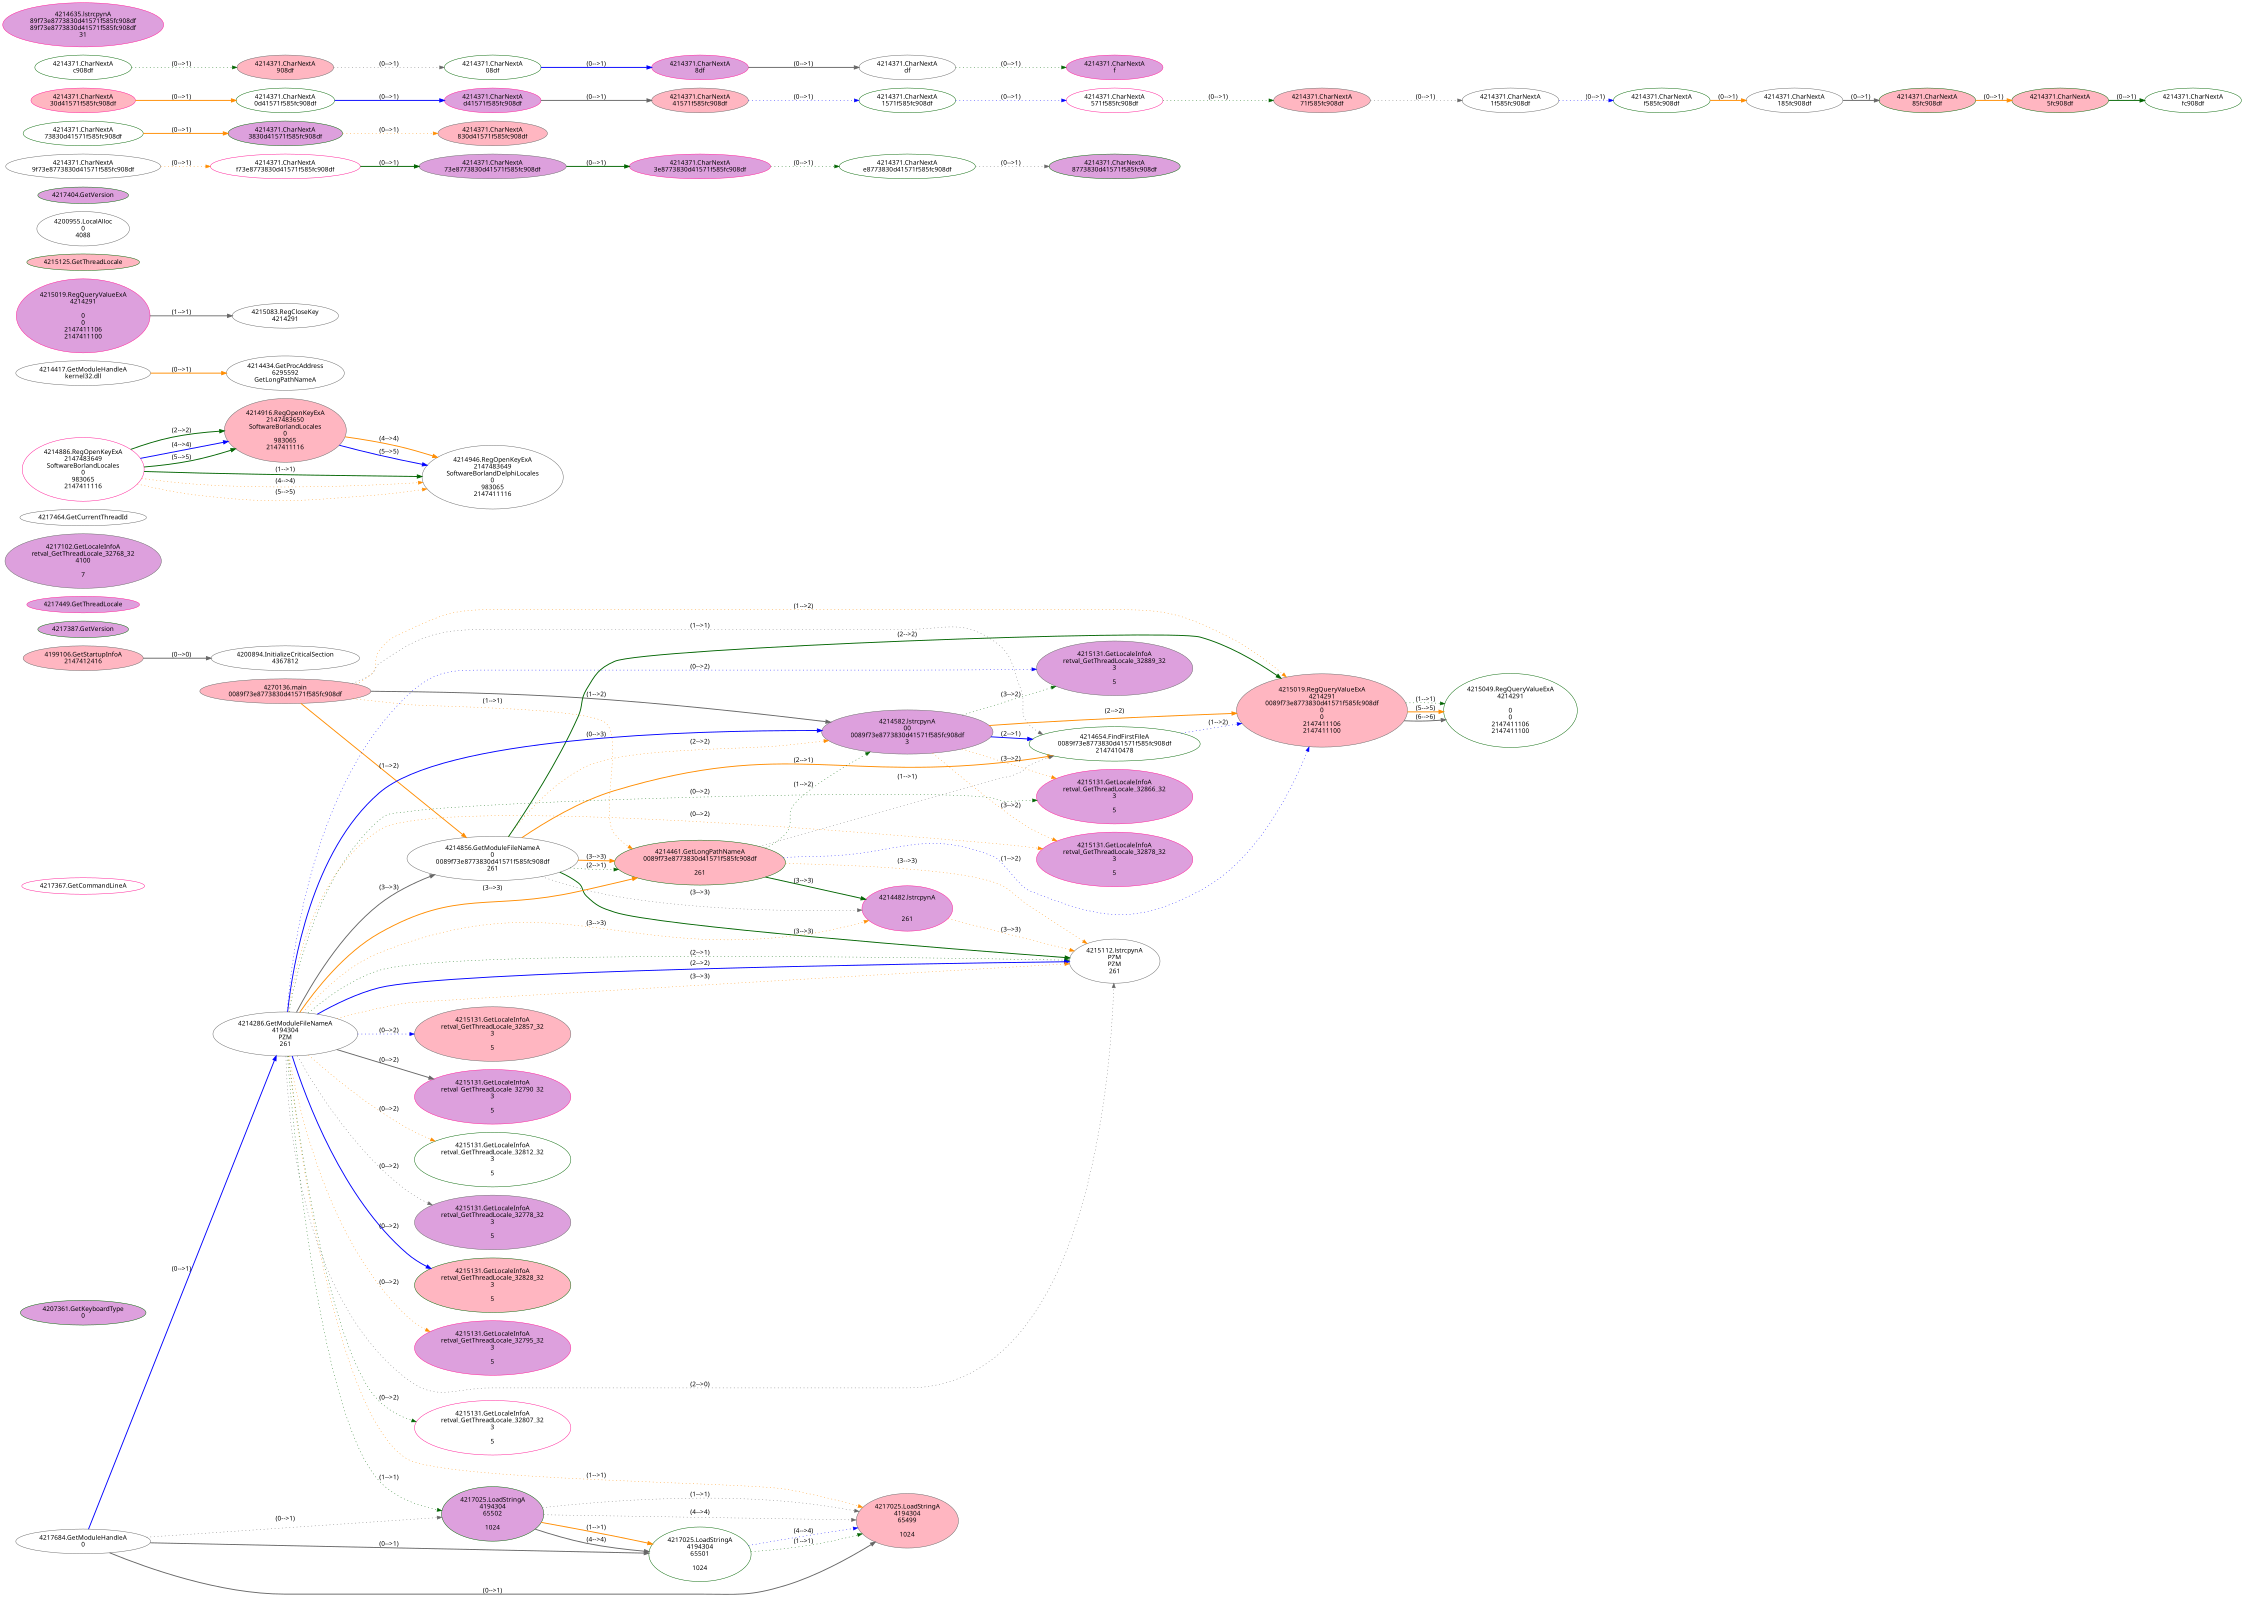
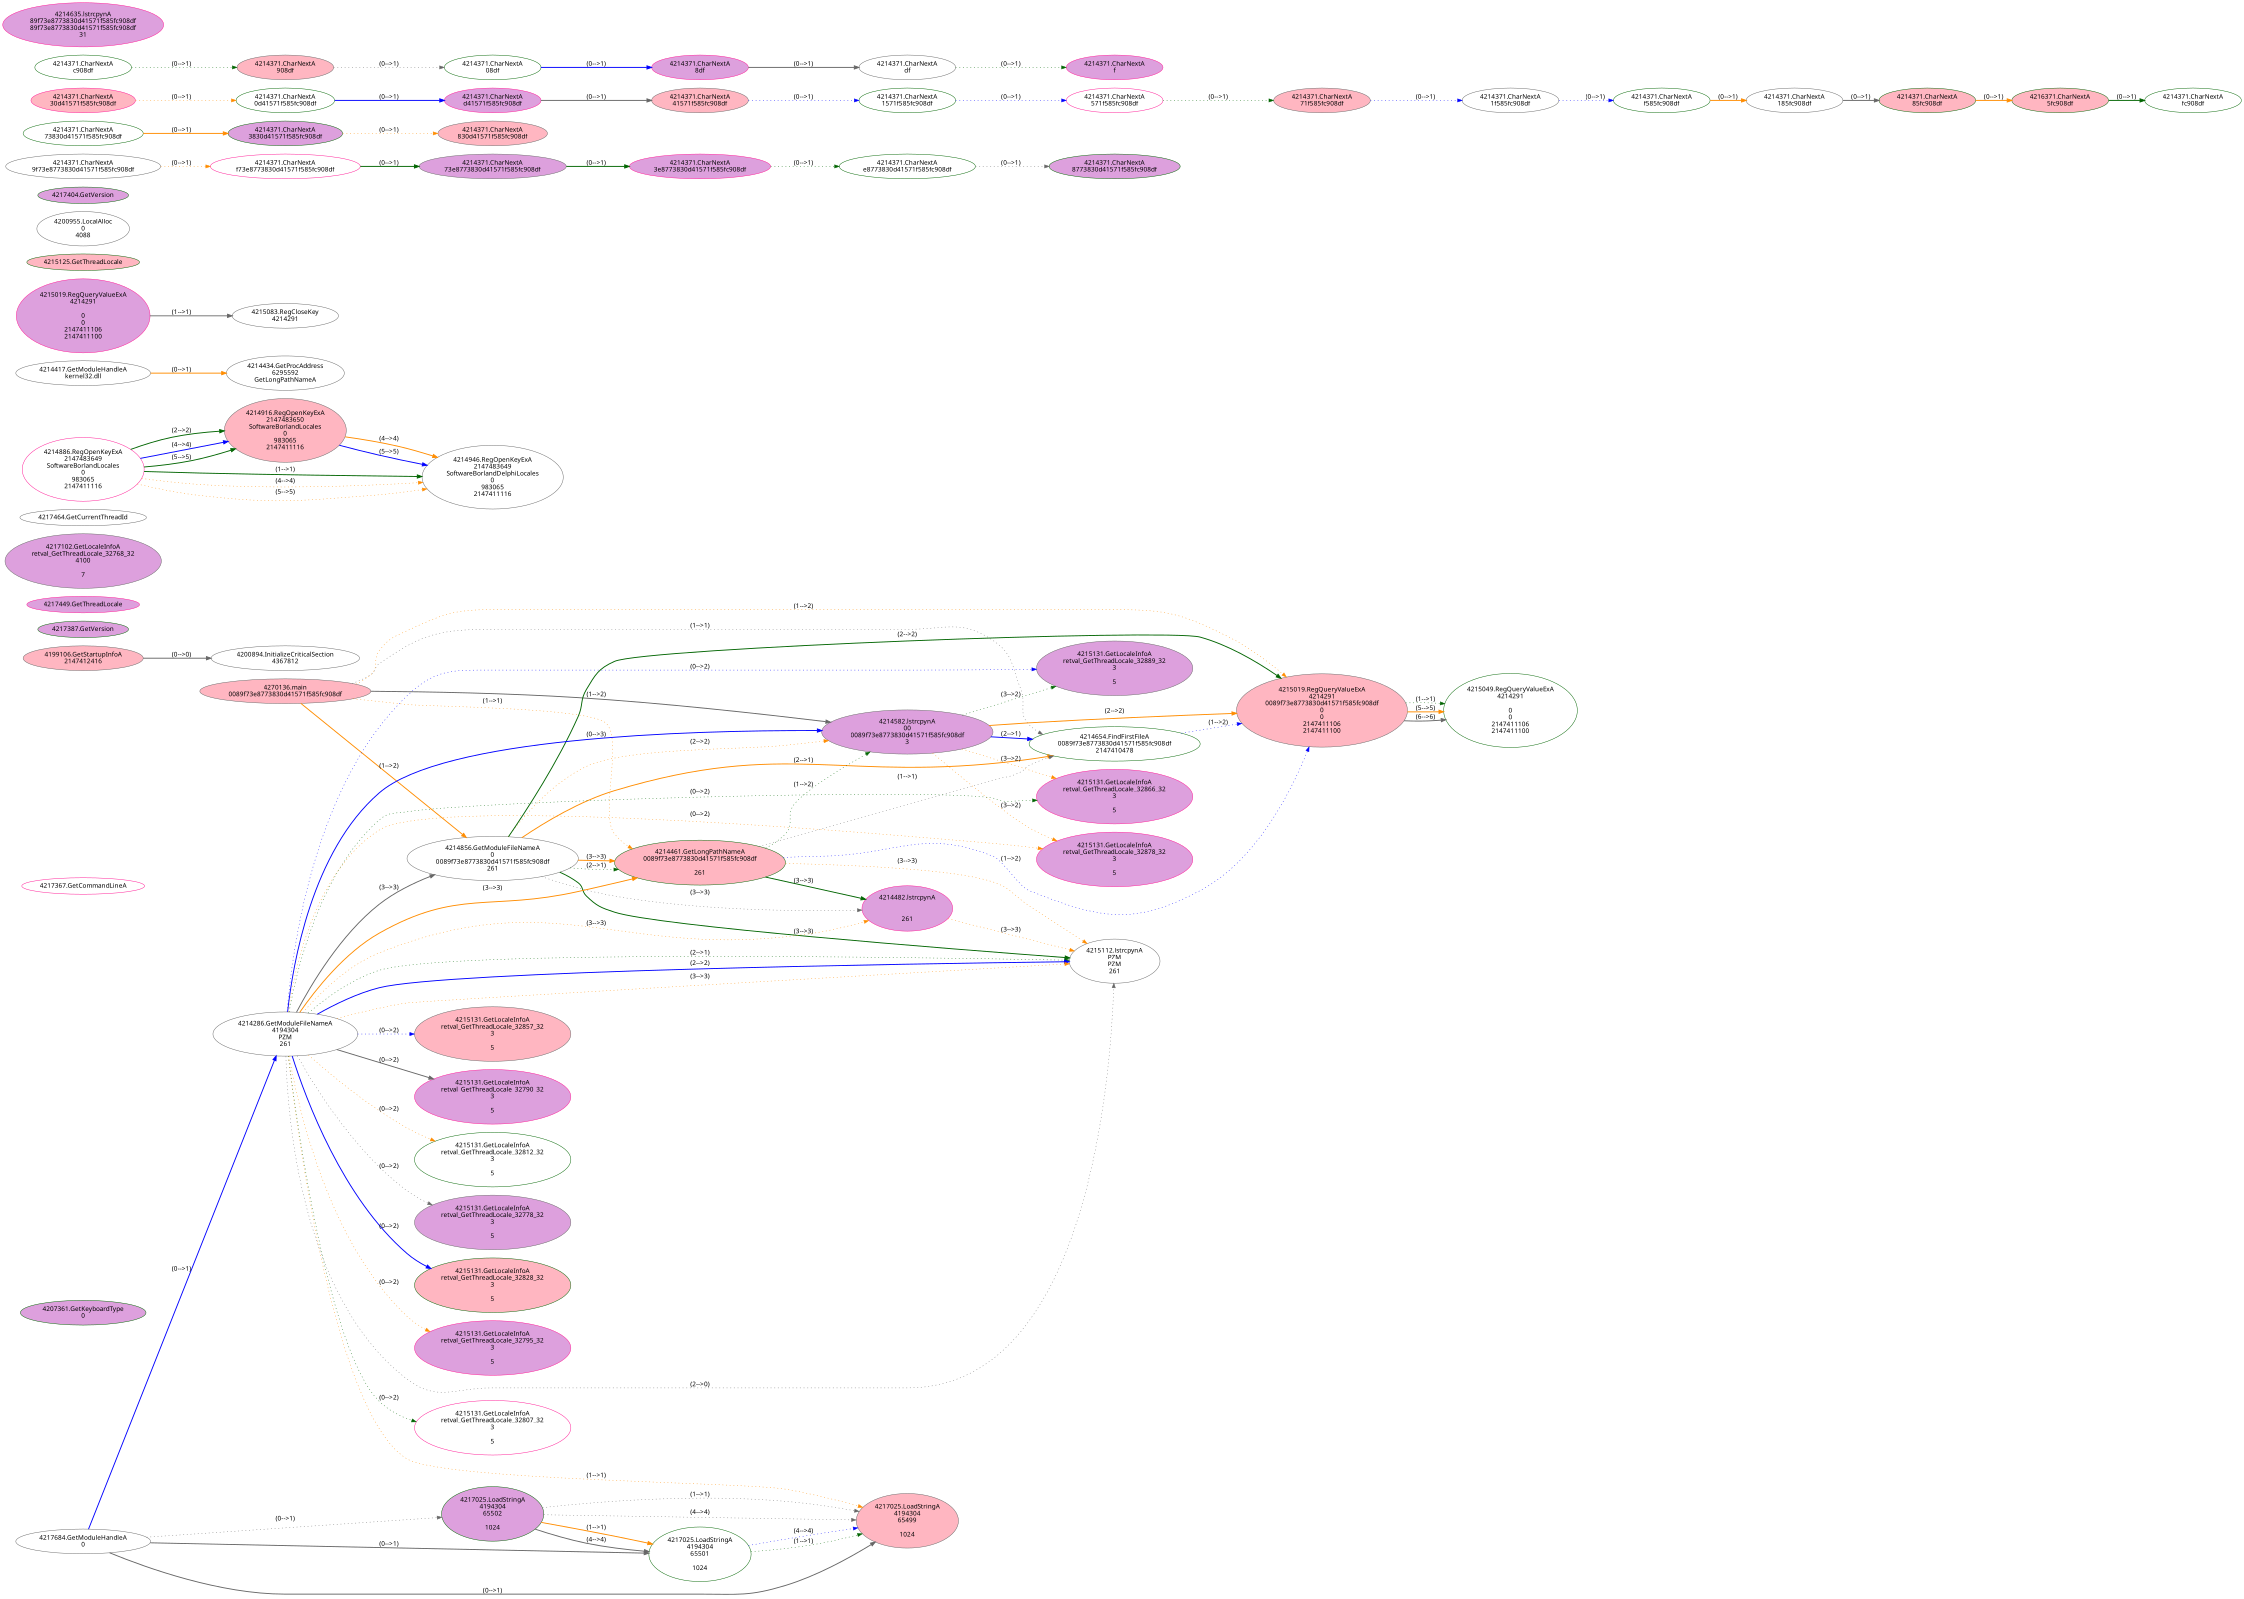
  digraph {
    fontname="Noto Sans"
    rankdir=LR
    node [color=gray40 fillcolor=white fontname="Noto Sans" style=filled]
    edge [color=darkorange fontname="Noto Sans" style=dotted]
    n1 [fillcolor=lightpink label="4270136.main\n0089f73e8773830d41571f585fc908df"]
    n2 [label="4214856.GetModuleFileNameA\n0\n0089f73e8773830d41571f585fc908df\n261"]
    n3 [color=darkgreen fillcolor=lightpink label="4214461.GetLongPathNameA\n0089f73e8773830d41571f585fc908df\n\n261"]
    n4 [fillcolor=plum label="4214582.lstrcpynA\n00\n0089f73e8773830d41571f585fc908df\n3"]
    n5 [color=darkgreen label="4214654.FindFirstFileA\n0089f73e8773830d41571f585fc908df\n2147410478"]
    n6 [fillcolor=lightpink label="4215019.RegQueryValueExA\n4214291\n0089f73e8773830d41571f585fc908df\n0\n0\n2147411106\n2147411100"]
    n7 [color=deeppink fillcolor=plum label="4214482.lstrcpynA\n\n\n261"]
    n8 [label="4215112.lstrcpynA\nPZM\nPZM\n261"]
    n9 [color=deeppink fillcolor=plum label="4215131.GetLocaleInfoA\nretval_GetThreadLocale_32866_32\n3\n\n5"]
    n10 [fillcolor=plum label="4215131.GetLocaleInfoA\nretval_GetThreadLocale_32889_32\n3\n\n5"]
    n11 [color=deeppink fillcolor=plum label="4215131.GetLocaleInfoA\nretval_GetThreadLocale_32878_32\n3\n\n5"]
    n12 [color=darkgreen label="4215049.RegQueryValueExA\n4214291\n\n0\n0\n2147411106\n2147411100"]
    n13 [label="4217684.GetModuleHandleA\n0"]
    n14 [label="4214286.GetModuleFileNameA\n4194304\nPZM\n261"]
    n15 [color=darkgreen fillcolor=plum label="4217025.LoadStringA\n4194304\n65502\n\n1024"]
    n16 [color=darkgreen label="4217025.LoadStringA\n4194304\n65501\n\n1024"]
    n17 [fillcolor=lightpink label="4217025.LoadStringA\n4194304\n65499\n\n1024"]
    n18 [fillcolor=lightpink label="4215131.GetLocaleInfoA\nretval_GetThreadLocale_32857_32\n3\n\n5"]
    n19 [color=deeppink fillcolor=plum label="4215131.GetLocaleInfoA\nretval_GetThreadLocale_32790_32\n3\n\n5"]
    n20 [color=darkgreen label="4215131.GetLocaleInfoA\nretval_GetThreadLocale_32812_32\n3\n\n5"]
    n21 [fillcolor=plum label="4215131.GetLocaleInfoA\nretval_GetThreadLocale_32778_32\n3\n\n5"]
    n22 [color=darkgreen fillcolor=lightpink label="4215131.GetLocaleInfoA\nretval_GetThreadLocale_32828_32\n3\n\n5"]
    n23 [color=deeppink fillcolor=plum label="4215131.GetLocaleInfoA\nretval_GetThreadLocale_32795_32\n3\n\n5"]
    n24 [color=deeppink label="4215131.GetLocaleInfoA\nretval_GetThreadLocale_32807_32\n3\n\n5"]
    n25 [color=darkgreen fillcolor=plum label="4207361.GetKeyboardType\n0"]
    n26 [color=deeppink label="4217367.GetCommandLineA\n"]
    n27 [fillcolor=lightpink label="4199106.GetStartupInfoA\n2147412416"]
    n28 [label="4200894.InitializeCriticalSection\n4367812"]
    n29 [color=darkgreen fillcolor=plum label="4217387.GetVersion\n"]
    n30 [color=deeppink fillcolor=plum label="4217449.GetThreadLocale\n"]
    n31 [fillcolor=plum label="4217102.GetLocaleInfoA\nretval_GetThreadLocale_32768_32\n4100\n\n7"]
    n32 [label="4217464.GetCurrentThreadId\n"]
    n33 [color=deeppink label="4214886.RegOpenKeyExA\n2147483649\nSoftware\Borland\Locales\n0\n983065\n2147411116"]
    n34 [fillcolor=lightpink label="4214916.RegOpenKeyExA\n2147483650\nSoftware\Borland\Locales\n0\n983065\n2147411116"]
    n35 [label="4214946.RegOpenKeyExA\n2147483649\nSoftware\Borland\Delphi\Locales\n0\n983065\n2147411116"]
    n36 [label="4214417.GetModuleHandleA\nkernel32.dll"]
    n37 [label="4214434.GetProcAddress\n6295592\nGetLongPathNameA"]
    n38 [color=deeppink fillcolor=plum label="4215019.RegQueryValueExA\n4214291\n\n0\n0\n2147411106\n2147411100"]
    n39 [label="4215083.RegCloseKey\n4214291"]
    n40 [color=darkgreen fillcolor=lightpink label="4215125.GetThreadLocale\n"]
    n41 [label="4200955.LocalAlloc\n0\n4088"]
    n42 [color=darkgreen fillcolor=plum label="4217404.GetVersion\n"]
    n43 [label="4214371.CharNextA\n9f73e8773830d41571f585fc908df"]
    n44 [color=deeppink label="4214371.CharNextA\nf73e8773830d41571f585fc908df"]
    n45 [fillcolor=plum label="4214371.CharNextA\n73e8773830d41571f585fc908df"]
    n46 [color=deeppink fillcolor=plum label="4214371.CharNextA\n3e8773830d41571f585fc908df"]
    n47 [color=darkgreen label="4214371.CharNextA\ne8773830d41571f585fc908df"]
    n48 [color=darkgreen fillcolor=plum label="4214371.CharNextA\n8773830d41571f585fc908df"]
    n49 [color=darkgreen label="4214371.CharNextA\n73830d41571f585fc908df"]
    n50 [color=darkgreen fillcolor=plum label="4214371.CharNextA\n3830d41571f585fc908df"]
    n51 [fillcolor=lightpink label="4214371.CharNextA\n830d41571f585fc908df"]
    n52 [color=deeppink fillcolor=lightpink label="4214371.CharNextA\n30d41571f585fc908df"]
    n53 [color=darkgreen label="4214371.CharNextA\n0d41571f585fc908df"]
    n54 [color=deeppink fillcolor=plum label="4214371.CharNextA\nd41571f585fc908df"]
    n55 [fillcolor=lightpink label="4214371.CharNextA\n41571f585fc908df"]
    n56 [color=darkgreen label="4214371.CharNextA\n1571f585fc908df"]
    n57 [color=deeppink label="4214371.CharNextA\n571f585fc908df"]
    n58 [fillcolor=lightpink label="4214371.CharNextA\n71f585fc908df"]
    n59 [label="4214371.CharNextA\n1f585fc908df"]
    n60 [color=darkgreen label="4214371.CharNextA\nf585fc908df"]
    n61 [label="4214371.CharNextA\n185fc908df"]
    n62 [color=darkgreen fillcolor=lightpink label="4214371.CharNextA\n85fc908df"]
-   n63 [color=darkgreen fillcolor=lightpink label="4214371.CharNextA\n5fc908df"]
+   n63 [color=darkgreen fillcolor=lightpink label="4216371.CharNextA\n5fc908df"]
    n64 [color=darkgreen label="4214371.CharNextA\nfc908df"]
    n65 [color=darkgreen label="4214371.CharNextA\nc908df"]
    n66 [fillcolor=lightpink label="4214371.CharNextA\n908df"]
    n67 [color=darkgreen label="4214371.CharNextA\n08df"]
    n68 [color=deeppink fillcolor=plum label="4214371.CharNextA\n8df"]
    n69 [label="4214371.CharNextA\ndf"]
    n70 [color=deeppink fillcolor=plum label="4214371.CharNextA\nf"]
    n71 [color=deeppink fillcolor=plum label="4214635.lstrcpynA\n89f73e8773830d41571f585fc908df\n89f73e8773830d41571f585fc908df\n31"]
    n1 -> n2 [label="(1-->2)" style=bold]
    n1 -> n3 [label="(1-->1)"]
    n1 -> n4 [color=gray40 label="(1-->2)" style=bold]
    n1 -> n5 [color=gray40 label="(1-->1)"]
    n1 -> n6 [label="(1-->2)"]
    n2 -> n3 [color=darkgreen label="(2-->1)"]
    n2 -> n3 [label="(3-->3)" style=bold]
    n2 -> n4 [label="(2-->2)"]
    n2 -> n5 [label="(2-->1)" style=bold]
    n2 -> n6 [color=darkgreen label="(2-->2)" style=bold]
    n2 -> n7 [color=gray40 label="(3-->3)"]
    n2 -> n8 [color=darkgreen label="(3-->3)" style=bold]
    n3 -> n4 [color=darkgreen label="(1-->2)"]
    n3 -> n5 [color=gray40 label="(1-->1)"]
    n3 -> n6 [color=blue label="(1-->2)"]
    n3 -> n7 [color=darkgreen label="(3-->3)" style=bold]
    n3 -> n8 [label="(3-->3)"]
    n4 -> n5 [color=blue label="(2-->1)" style=bold]
    n4 -> n6 [label="(2-->2)" style=bold]
    n4 -> n9 [label="(3-->2)"]
    n4 -> n10 [color=darkgreen label="(3-->2)"]
    n4 -> n11 [label="(3-->2)"]
    n5 -> n6 [color=blue label="(1-->2)"]
    n6 -> n12 [color=darkgreen label="(1-->1)"]
    n6 -> n12 [label="(5-->5)" style=bold]
    n6 -> n12 [color=gray40 label="(6-->6)" style=bold]
    n7 -> n8 [label="(3-->3)"]
    n13 -> n14 [color=blue label="(0-->1)" style=bold]
    n13 -> n15 [color=gray40 label="(0-->1)"]
    n13 -> n16 [color=gray40 label="(0-->1)" style=bold]
    n13 -> n17 [color=gray40 label="(0-->1)" style=bold]
    n14 -> n2 [color=gray40 label="(3-->3)" style=bold]
    n14 -> n3 [label="(3-->3)" style=bold]
    n14 -> n4 [color=blue label="(0-->3)" style=bold]
    n14 -> n7 [label="(3-->3)"]
    n14 -> n8 [color=darkgreen label="(2-->1)"]
    n14 -> n8 [color=blue label="(2-->2)" style=bold]
    n14 -> n8 [label="(3-->3)"]
    n14 -> n8 [color=gray40 label="(2-->0)"]
    n14 -> n9 [color=darkgreen label="(0-->2)"]
    n14 -> n10 [color=blue label="(0-->2)"]
    n14 -> n11 [label="(0-->2)"]
-   n14 -> n15 [color=darkgreen label="(1-->1)"]
    n14 -> n17 [label="(1-->1)"]
    n14 -> n18 [color=blue label="(0-->2)"]
    n14 -> n19 [color=gray40 label="(0-->2)" style=bold]
    n14 -> n20 [label="(0-->2)"]
    n14 -> n21 [color=gray40 label="(0-->2)"]
    n14 -> n22 [color=blue label="(0-->2)" style=bold]
    n14 -> n23 [label="(0-->2)"]
    n14 -> n24 [color=darkgreen label="(0-->2)"]
    n15 -> n16 [label="(1-->1)" style=bold]
    n15 -> n16 [color=gray40 label="(4-->4)" style=bold]
    n15 -> n17 [color=gray40 label="(1-->1)"]
    n15 -> n17 [color=gray40 label="(4-->4)"]
    n16 -> n17 [color=darkgreen label="(1-->1)"]
    n16 -> n17 [color=blue label="(4-->4)"]
    n27 -> n28 [color=gray40 label="(0-->0)" style=bold]
    n33 -> n34 [color=darkgreen label="(2-->2)" style=bold]
    n33 -> n34 [color=blue label="(4-->4)" style=bold]
    n33 -> n34 [color=darkgreen label="(5-->5)" style=bold]
    n33 -> n35 [color=darkgreen label="(1-->1)" style=bold]
    n33 -> n35 [label="(4-->4)"]
    n33 -> n35 [label="(5-->5)"]
    n34 -> n35 [label="(4-->4)" style=bold]
    n34 -> n35 [color=blue label="(5-->5)" style=bold]
    n36 -> n37 [label="(0-->1)" style=bold]
    n38 -> n39 [color=gray40 label="(1-->1)" style=bold]
    n43 -> n44 [label="(0-->1)"]
    n44 -> n45 [color=darkgreen label="(0-->1)" style=bold]
    n45 -> n46 [color=darkgreen label="(0-->1)" style=bold]
    n46 -> n47 [color=darkgreen label="(0-->1)"]
    n47 -> n48 [color=gray40 label="(0-->1)"]
    n49 -> n50 [label="(0-->1)" style=bold]
    n50 -> n51 [label="(0-->1)"]
-   n52 -> n53 [label="(0-->1)" style=bold]
+   n52 -> n53 [label="(0-->1)"]
    n53 -> n54 [color=blue label="(0-->1)" style=bold]
    n54 -> n55 [color=gray40 label="(0-->1)" style=bold]
    n55 -> n56 [color=blue label="(0-->1)"]
    n56 -> n57 [color=blue label="(0-->1)"]
    n57 -> n58 [color=darkgreen label="(0-->1)"]
-   n58 -> n59 [color=gray40 label="(0-->1)"]
+   n58 -> n59 [color=blue label="(0-->1)"]
    n59 -> n60 [color=blue label="(0-->1)"]
    n60 -> n61 [label="(0-->1)" style=bold]
    n61 -> n62 [color=gray40 label="(0-->1)" style=bold]
    n62 -> n63 [label="(0-->1)" style=bold]
    n63 -> n64 [color=darkgreen label="(0-->1)" style=bold]
    n65 -> n66 [color=darkgreen label="(0-->1)"]
    n66 -> n67 [color=gray40 label="(0-->1)"]
    n67 -> n68 [color=blue label="(0-->1)" style=bold]
    n68 -> n69 [color=gray40 label="(0-->1)" style=bold]
    n69 -> n70 [color=darkgreen label="(0-->1)"]
  }
